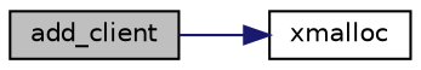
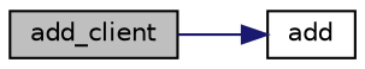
  digraph {
    rankdir=LR
    node [color=black fontname=Helvetica fontsize=10 shape=record style=filled]
    n1 [fillcolor=grey75 fontcolor=black height=0.2 label=add_client width=0.4]
-   n2 [fillcolor=white height=0.2 label=xmalloc width=0.4]
+   n2 [fillcolor=white height=0.2 label=add width=0.4]
    n1 -> n2 [color=midnightblue fontname=Helvetica fontsize=10 labelfontname=Helvetica labelfontsize=10 style=solid]
  }
